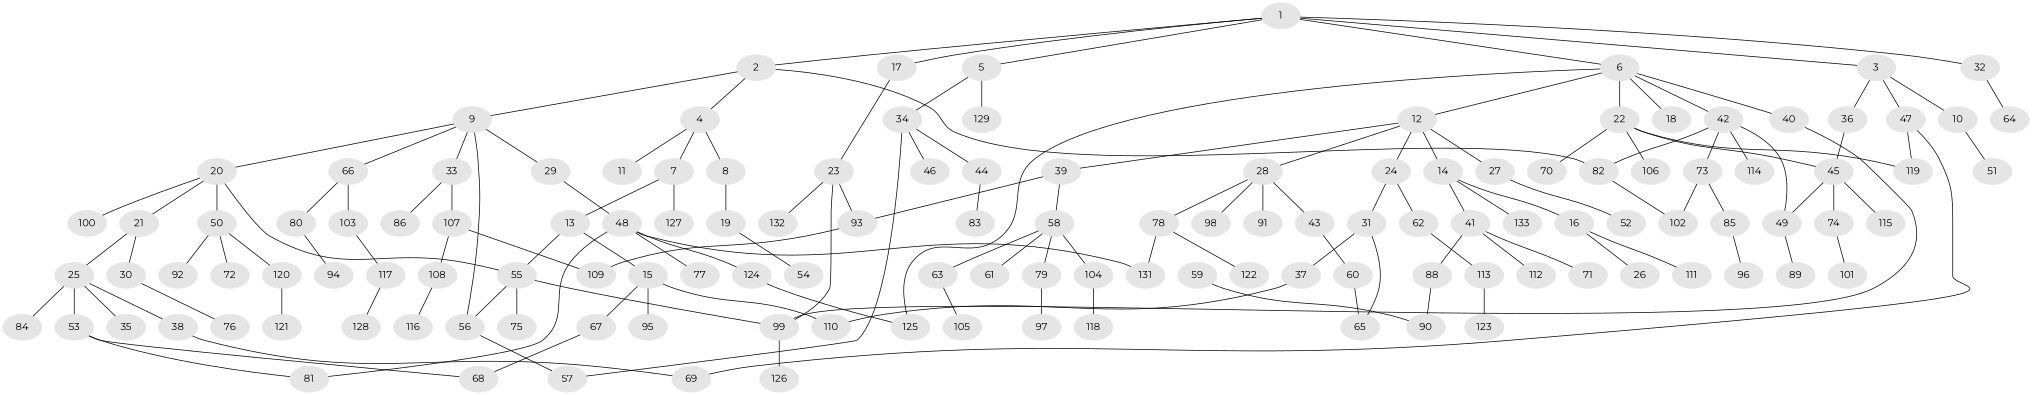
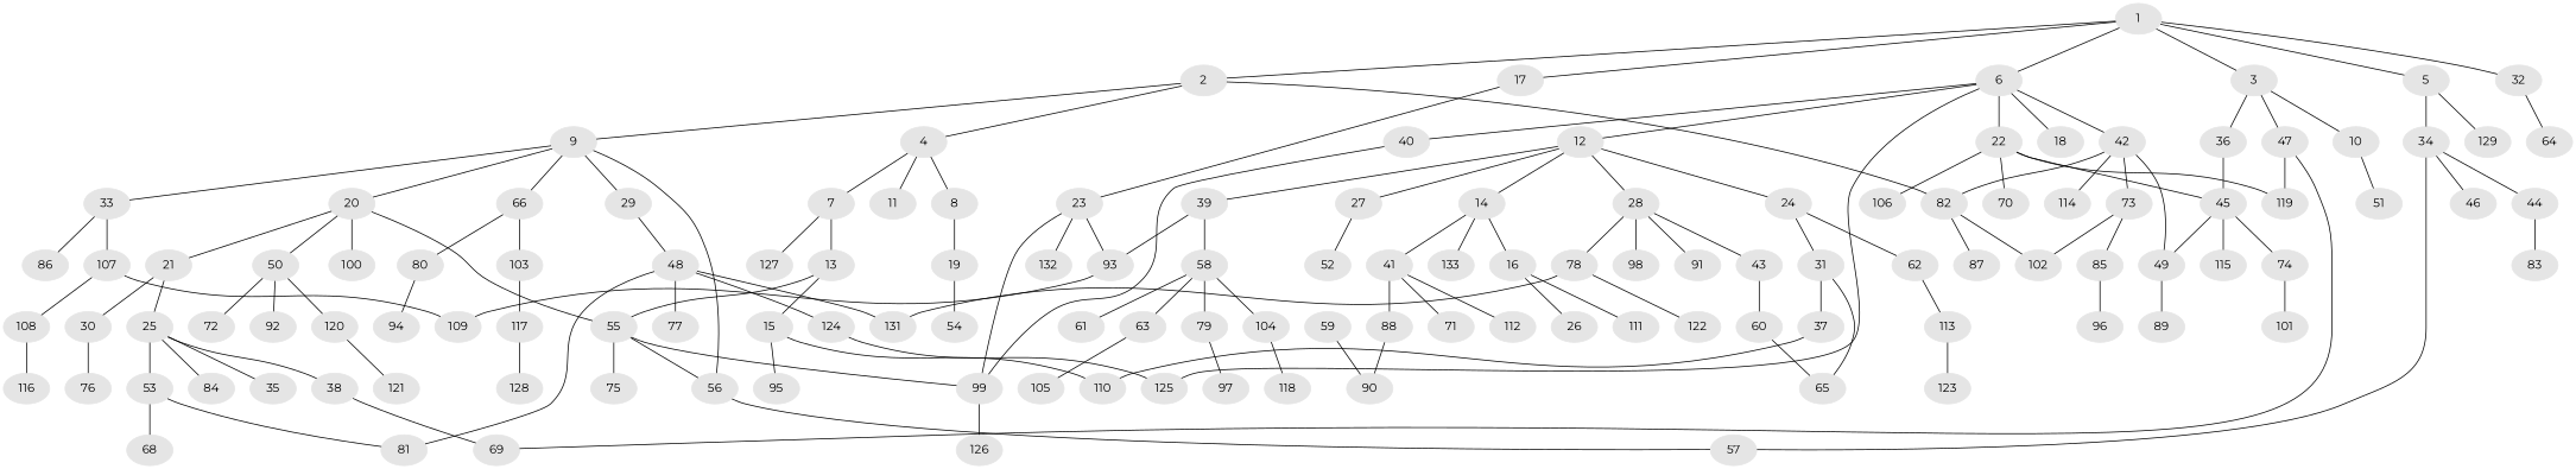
  graph {
    fontname=Montserrat
    node [color=gray90 fontname=Montserrat style=filled]
    edge [fontname=Montserrat]
    1
    2
    3
    5
    6
    17
    32
    4
    9
    82
    10
    36
    47
    34
    129
    12
    18
    22
    40
    42
    125
    23
    64
    7
    8
    11
    20
    29
    33
    56
    66
    102
+   87
    51
    45
    119
    69
    13
    127
    19
    46
    44
    57
    14
    24
    27
    28
    39
    70
    106
    99
    49
    73
    114
    15
    55
    59
    90
    54
    21
    50
    100
    48
    86
    107
    80
    103
    16
    41
    133
    31
    62
    52
    43
    78
    91
    98
    93
    58
-   67
    95
    110
    75
    26
    111
    71
    88
    112
    68
    132
    25
    30
    72
    92
    120
    35
    38
    53
    84
    76
    74
    115
    109
    126
    37
    65
    113
    81
    60
    131
    122
    77
    124
    108
    83
    61
    63
    79
    104
    89
    85
    101
    121
    105
    97
    118
    123
    94
    117
    96
    128
    116
    1 -- 2
    1 -- 3
    1 -- 5
    1 -- 6
    1 -- 17
    1 -- 32
    2 -- 4
    2 -- 9
    2 -- 82
    3 -- 10
    3 -- 36
    3 -- 47
    5 -- 34
    5 -- 129
    6 -- 12
    6 -- 18
    6 -- 22
    6 -- 40
    6 -- 42
    6 -- 125
    17 -- 23
    32 -- 64
    4 -- 7
    4 -- 8
    4 -- 11
    9 -- 20
    9 -- 29
    9 -- 33
    9 -- 56
    9 -- 66
    82 -- 102
+   82 -- 87
    10 -- 51
    36 -- 45
    47 -- 119
    47 -- 69
    34 -- 46
    34 -- 44
    34 -- 57
    12 -- 14
    12 -- 24
    12 -- 27
    12 -- 28
    12 -- 39
    22 -- 45
    22 -- 119
    22 -- 70
    22 -- 106
    40 -- 99
    42 -- 82
    42 -- 49
    42 -- 73
    42 -- 114
    23 -- 99
    23 -- 93
    23 -- 132
    7 -- 13
    7 -- 127
    8 -- 19
    20 -- 55
    20 -- 21
    20 -- 50
    20 -- 100
    29 -- 48
    33 -- 86
    33 -- 107
    56 -- 57
    66 -- 80
    66 -- 103
    45 -- 49
    45 -- 74
    45 -- 115
    13 -- 15
    13 -- 55
    19 -- 54
    44 -- 83
    14 -- 16
    14 -- 41
    14 -- 133
    24 -- 31
    24 -- 62
    27 -- 52
    28 -- 43
    28 -- 78
    28 -- 91
    28 -- 98
    39 -- 93
    39 -- 58
    99 -- 126
    49 -- 89
    73 -- 102
    73 -- 85
-   15 -- 67
    15 -- 95
    15 -- 110
    55 -- 56
    55 -- 99
    55 -- 75
    59 -- 90
    21 -- 25
    21 -- 30
    50 -- 72
    50 -- 92
    50 -- 120
    48 -- 81
    48 -- 131
    48 -- 77
    48 -- 124
    107 -- 109
    107 -- 108
    80 -- 94
    103 -- 117
    16 -- 26
    16 -- 111
    41 -- 71
    41 -- 88
    41 -- 112
    31 -- 37
    31 -- 65
    62 -- 113
    43 -- 60
    78 -- 131
    78 -- 122
    93 -- 109
    58 -- 61
    58 -- 63
    58 -- 79
    58 -- 104
-   67 -- 68
    88 -- 90
    25 -- 35
    25 -- 38
    25 -- 53
    25 -- 84
    30 -- 76
    120 -- 121
    38 -- 69
    53 -- 68
    53 -- 81
    74 -- 101
    37 -- 110
    113 -- 123
    60 -- 65
    124 -- 125
    108 -- 116
    63 -- 105
    79 -- 97
    104 -- 118
    85 -- 96
    117 -- 128
  }
